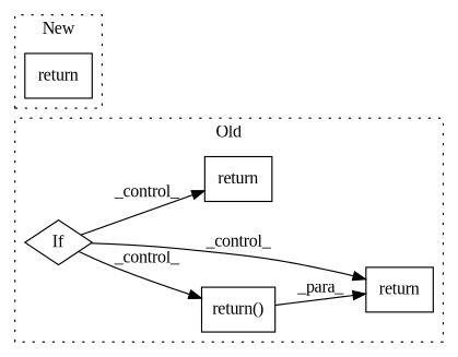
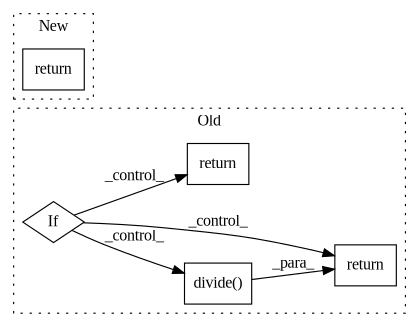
  digraph {
    rankdir=LR
    fontname="Liberation Serif"
    node [a=93 l=7 shape=box fontname="Liberation Serif"]
    edge [fontname="Liberation Serif"]
-   n1 [a=75 l="11,11" label="return()" s="4635,4694"]
+   n1 [a=75 l="11,11" label="divide()" s="4635,4694"]
    n2 [label=return s=4628]
    n3 [a=96 l=3 label=If s=4608 shape=diamond]
    n4 [label=return s=4710]
    n5 [label=return s=4738]
    subgraph cluster_1 {
      label=Old
      style=dotted
      n1
      n2
      n3
      n4
    }
    subgraph cluster_2 {
      label=New
      style=dotted
      n5
    }
    n1 -> n2 [label=_para_]
    n3 -> n1 [label=_control_]
    n3 -> n2 [label=_control_]
    n3 -> n4 [label=_control_]
  }
